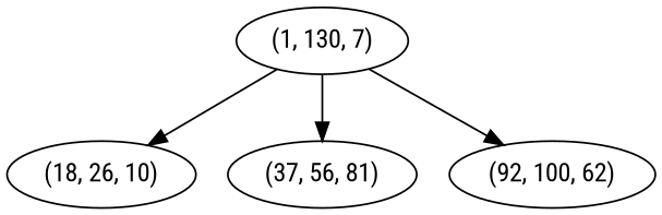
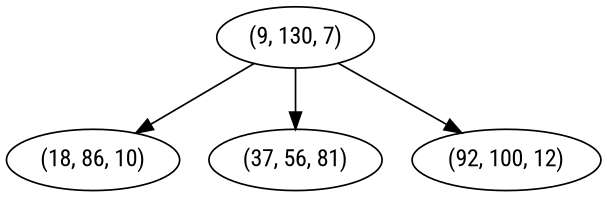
  digraph {
    fontname="Roboto Condensed"
    node [fontname="Roboto Condensed"]
    edge [fontname="Roboto Condensed"]
-   "(9, 130, 7)" [label="(1, 130, 7)"]
-   "(18, 26, 10)"
+   "(9, 130, 7)"
+   "(18, 26, 10)" [label="(18, 86, 10)"]
    n3 [label="(37, 56, 81)"]
-   "(92, 100, 12)" [label="(92, 100, 62)"]
+   "(92, 100, 12)"
    "(9, 130, 7)" -> "(18, 26, 10)"
    "(9, 130, 7)" -> n3
    "(9, 130, 7)" -> "(92, 100, 12)"
  }
